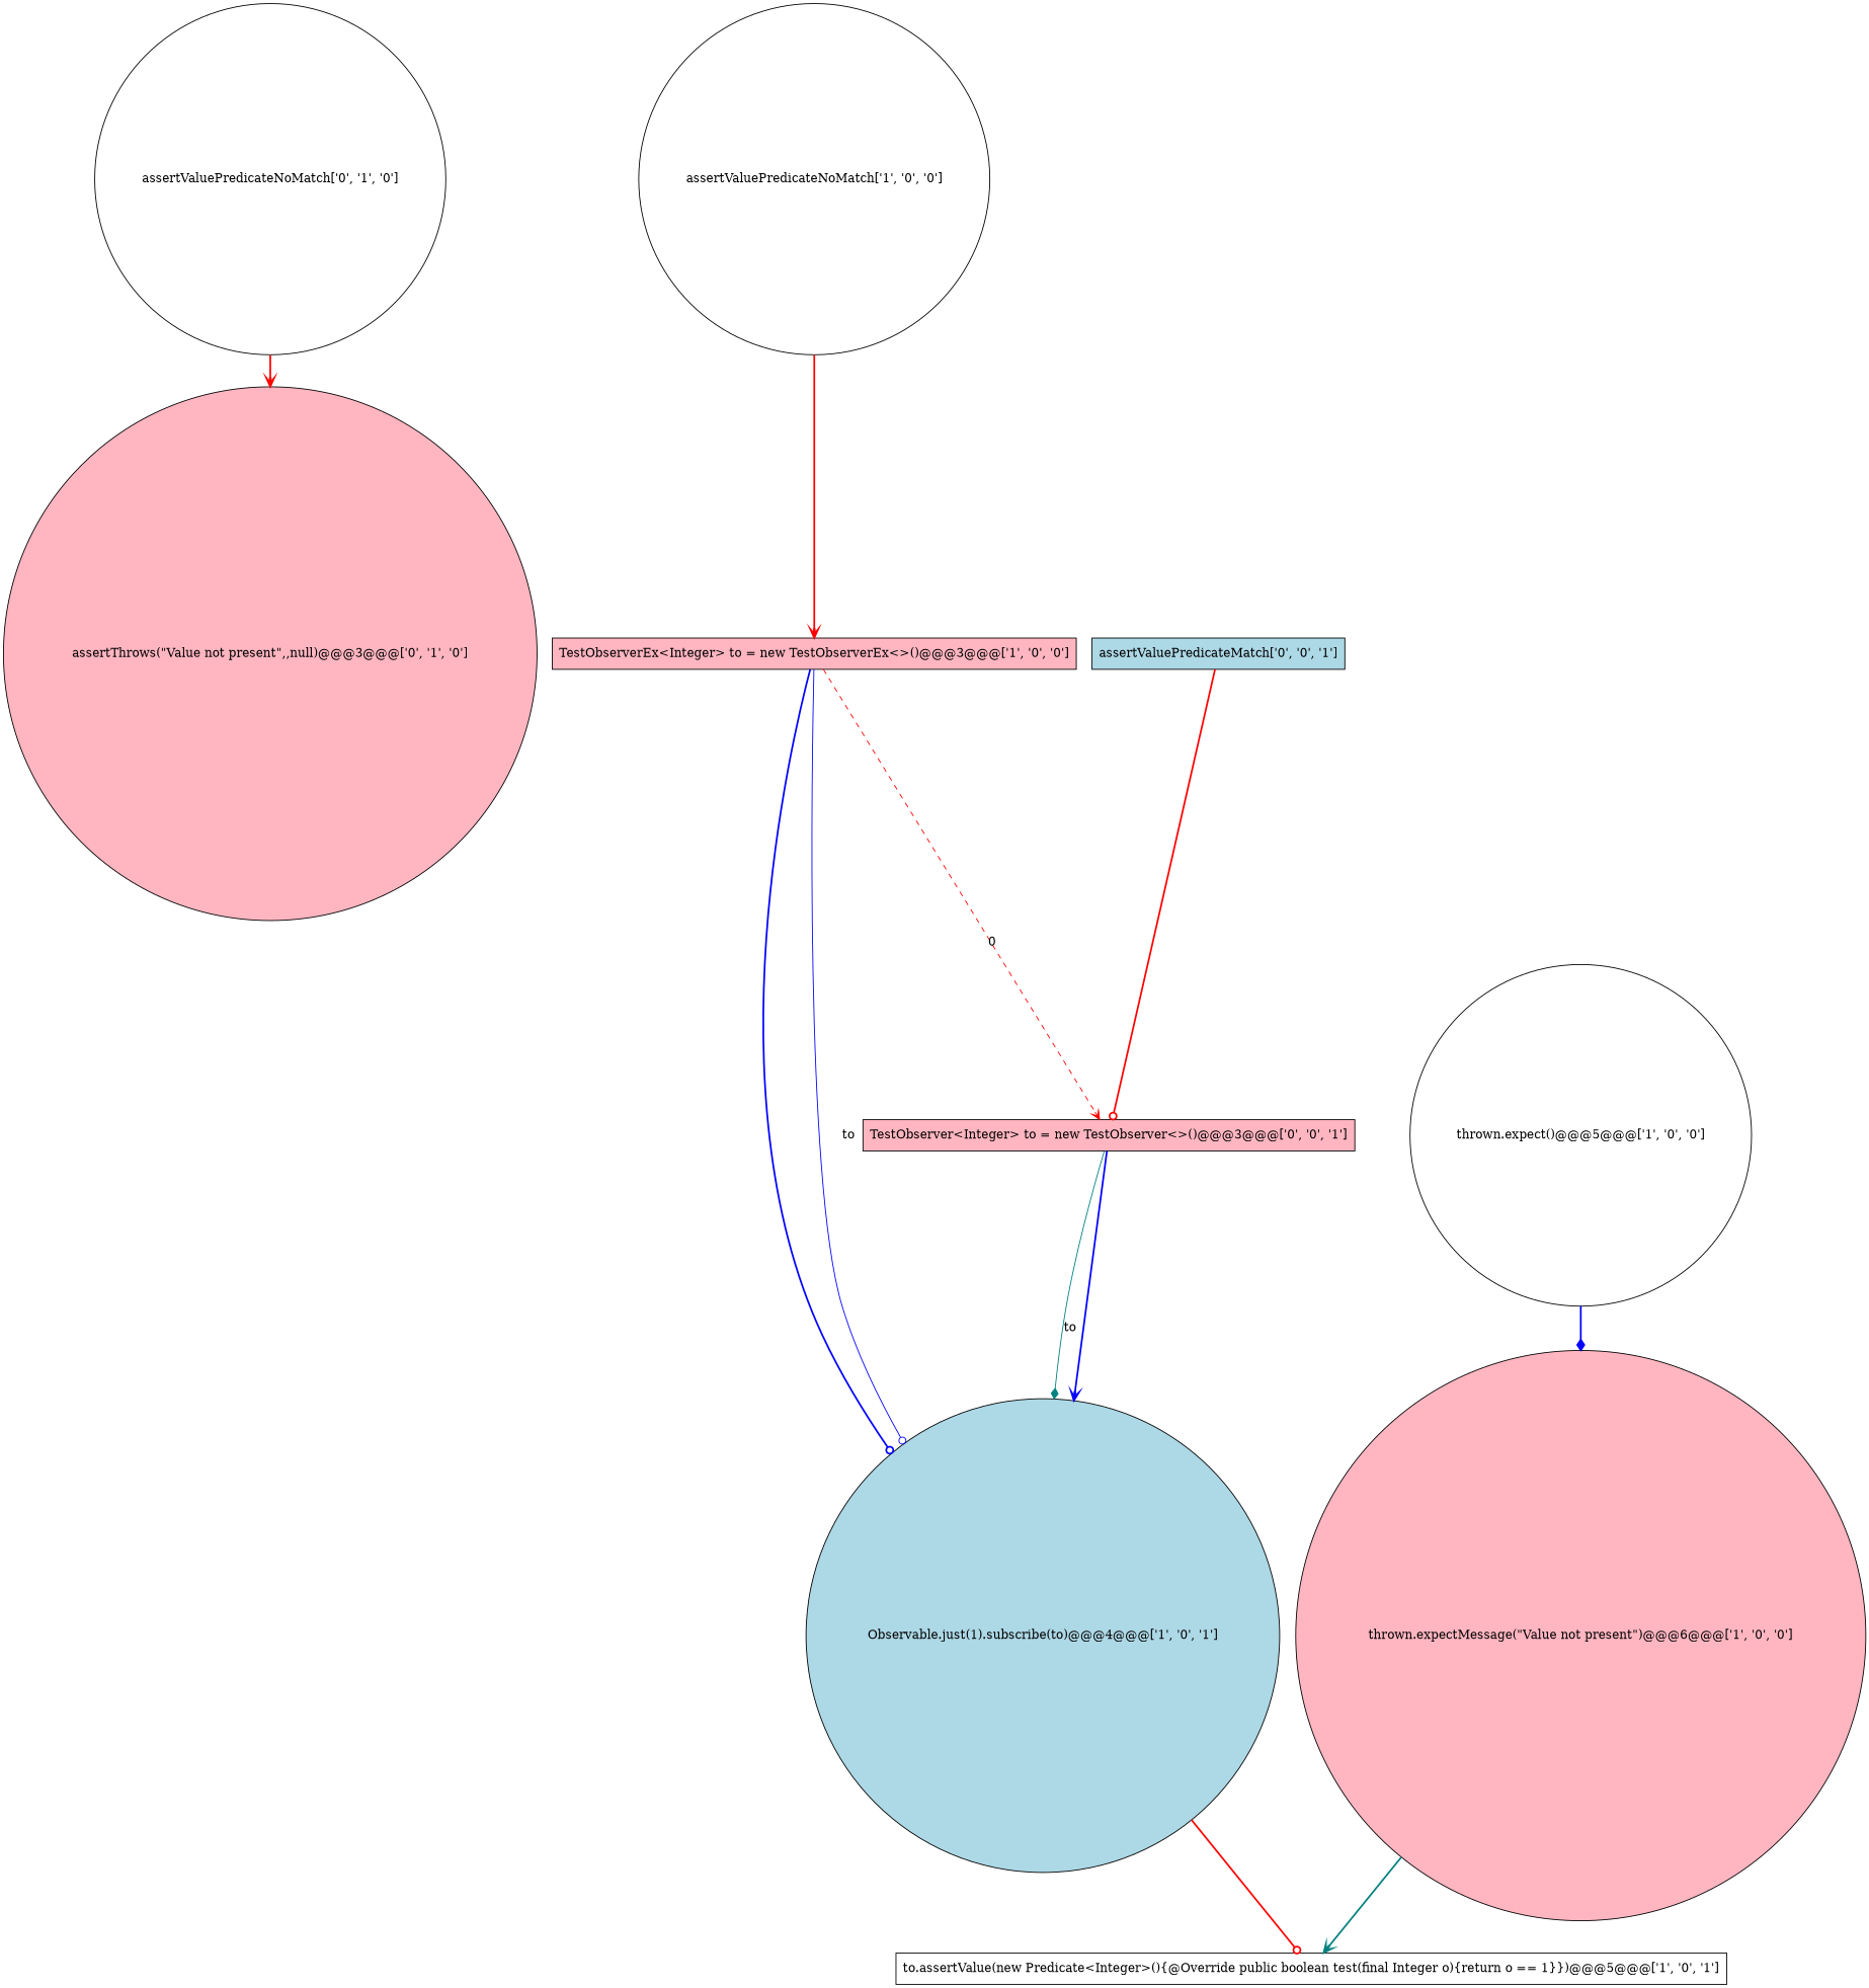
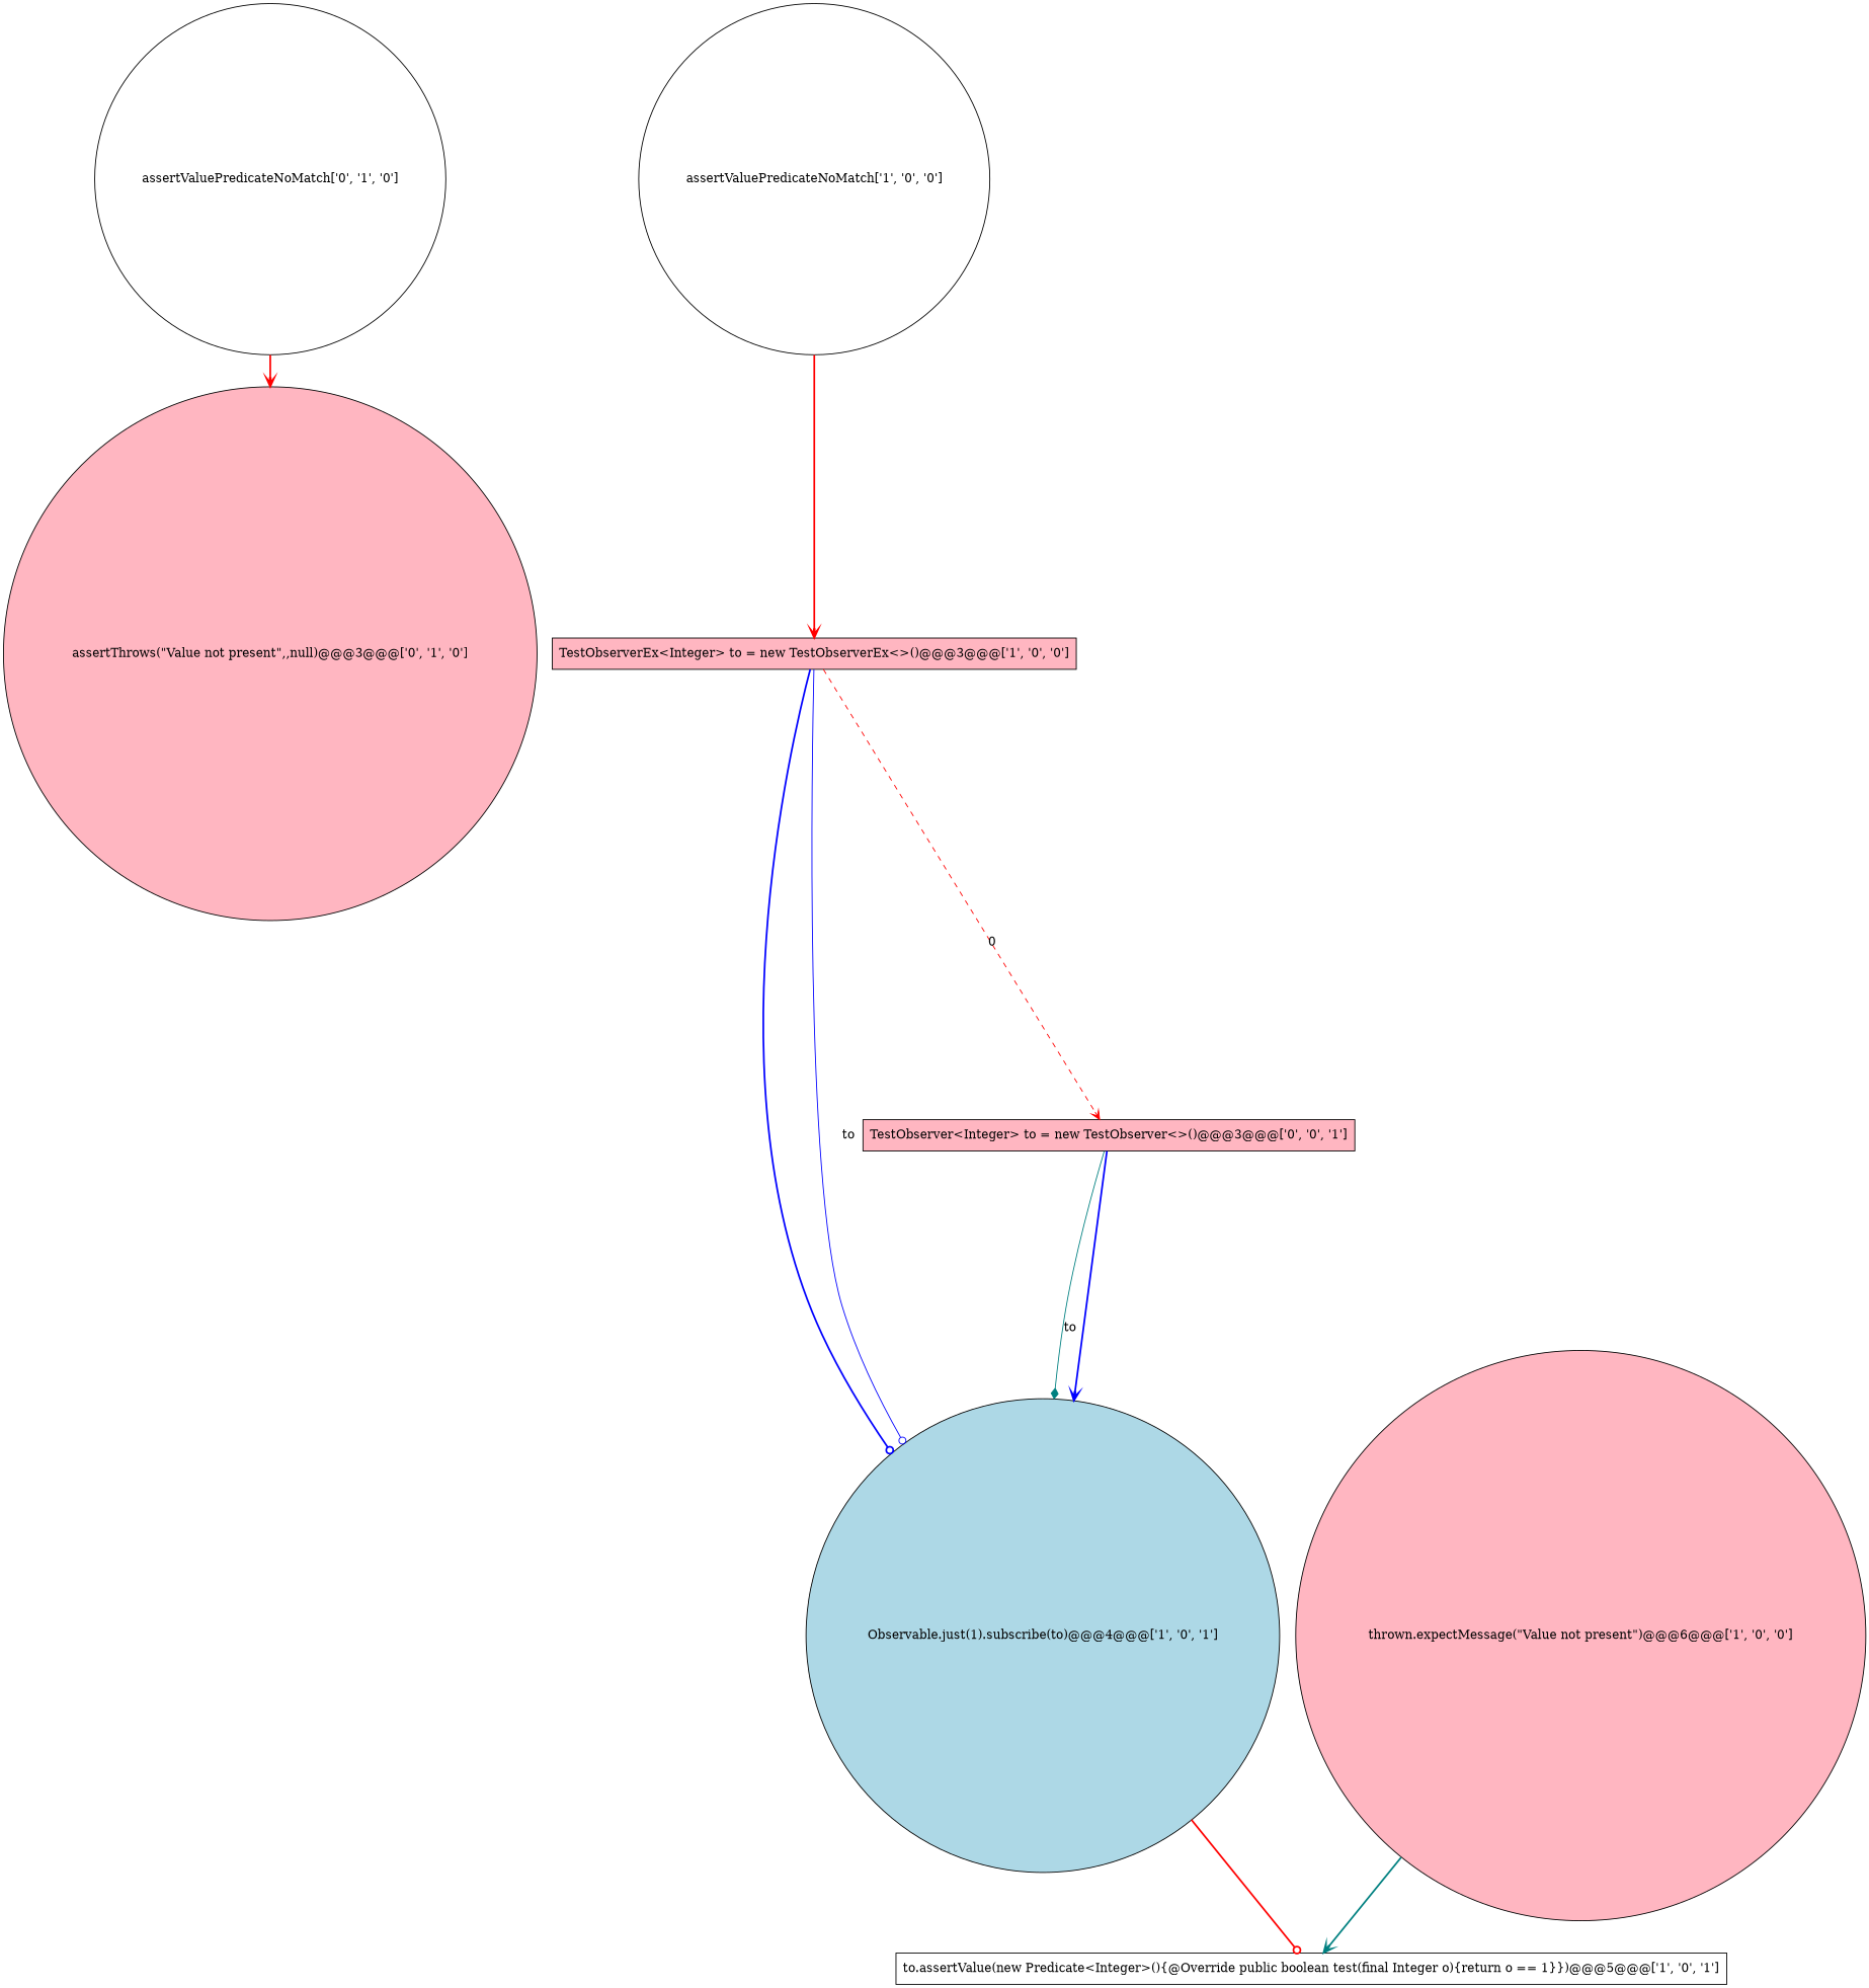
  digraph {
    fontname="DejaVu Serif"
    node [fillcolor=lightpink fontname="DejaVu Serif" shape=circle style=filled]
    edge [arrowhead=vee color=red fontname="DejaVu Serif" style=bold]
    n1 [label="assertThrows(\"Value not present\",,null)@@@3@@@['0', '1', '0']"]
    n2 [fillcolor=white label="assertValuePredicateNoMatch['1', '0', '0']"]
    n3 [label="TestObserverEx<Integer> to = new TestObserverEx<>()@@@3@@@['1', '0', '0']" shape=box]
    n4 [fillcolor=lightblue label="Observable.just(1).subscribe(to)@@@4@@@['1', '0', '1']"]
    n5 [label="TestObserver<Integer> to = new TestObserver<>()@@@3@@@['0', '0', '1']" shape=box]
    n6 [fillcolor=white label="assertValuePredicateNoMatch['0', '1', '0']"]
    n7 [fillcolor=white label="to.assertValue(new Predicate<Integer>(){@Override public boolean test(final Integer o){return o == 1}})@@@5@@@['1', '0', '1']" shape=box]
-   n8 [fillcolor=white label="thrown.expect()@@@5@@@['1', '0', '0']"]
    n9 [label="thrown.expectMessage(\"Value not present\")@@@6@@@['1', '0', '0']"]
-   n10 [fillcolor=lightblue label="assertValuePredicateMatch['0', '0', '1']" shape=box]
    n2 -> n3
    n3 -> n4 [arrowhead=odot color=blue]
    n3 -> n4 [arrowhead=odot color=blue label=to style=solid]
    n3 -> n5 [label=0 style=dashed]
    n4 -> n7 [arrowhead=odot]
    n5 -> n4 [arrowhead=diamond color=teal label=to style=solid]
    n5 -> n4 [color=blue]
    n6 -> n1
-   n8 -> n9 [arrowhead=diamond color=blue]
    n9 -> n7 [color=teal]
-   n10 -> n5 [arrowhead=odot]
  }
